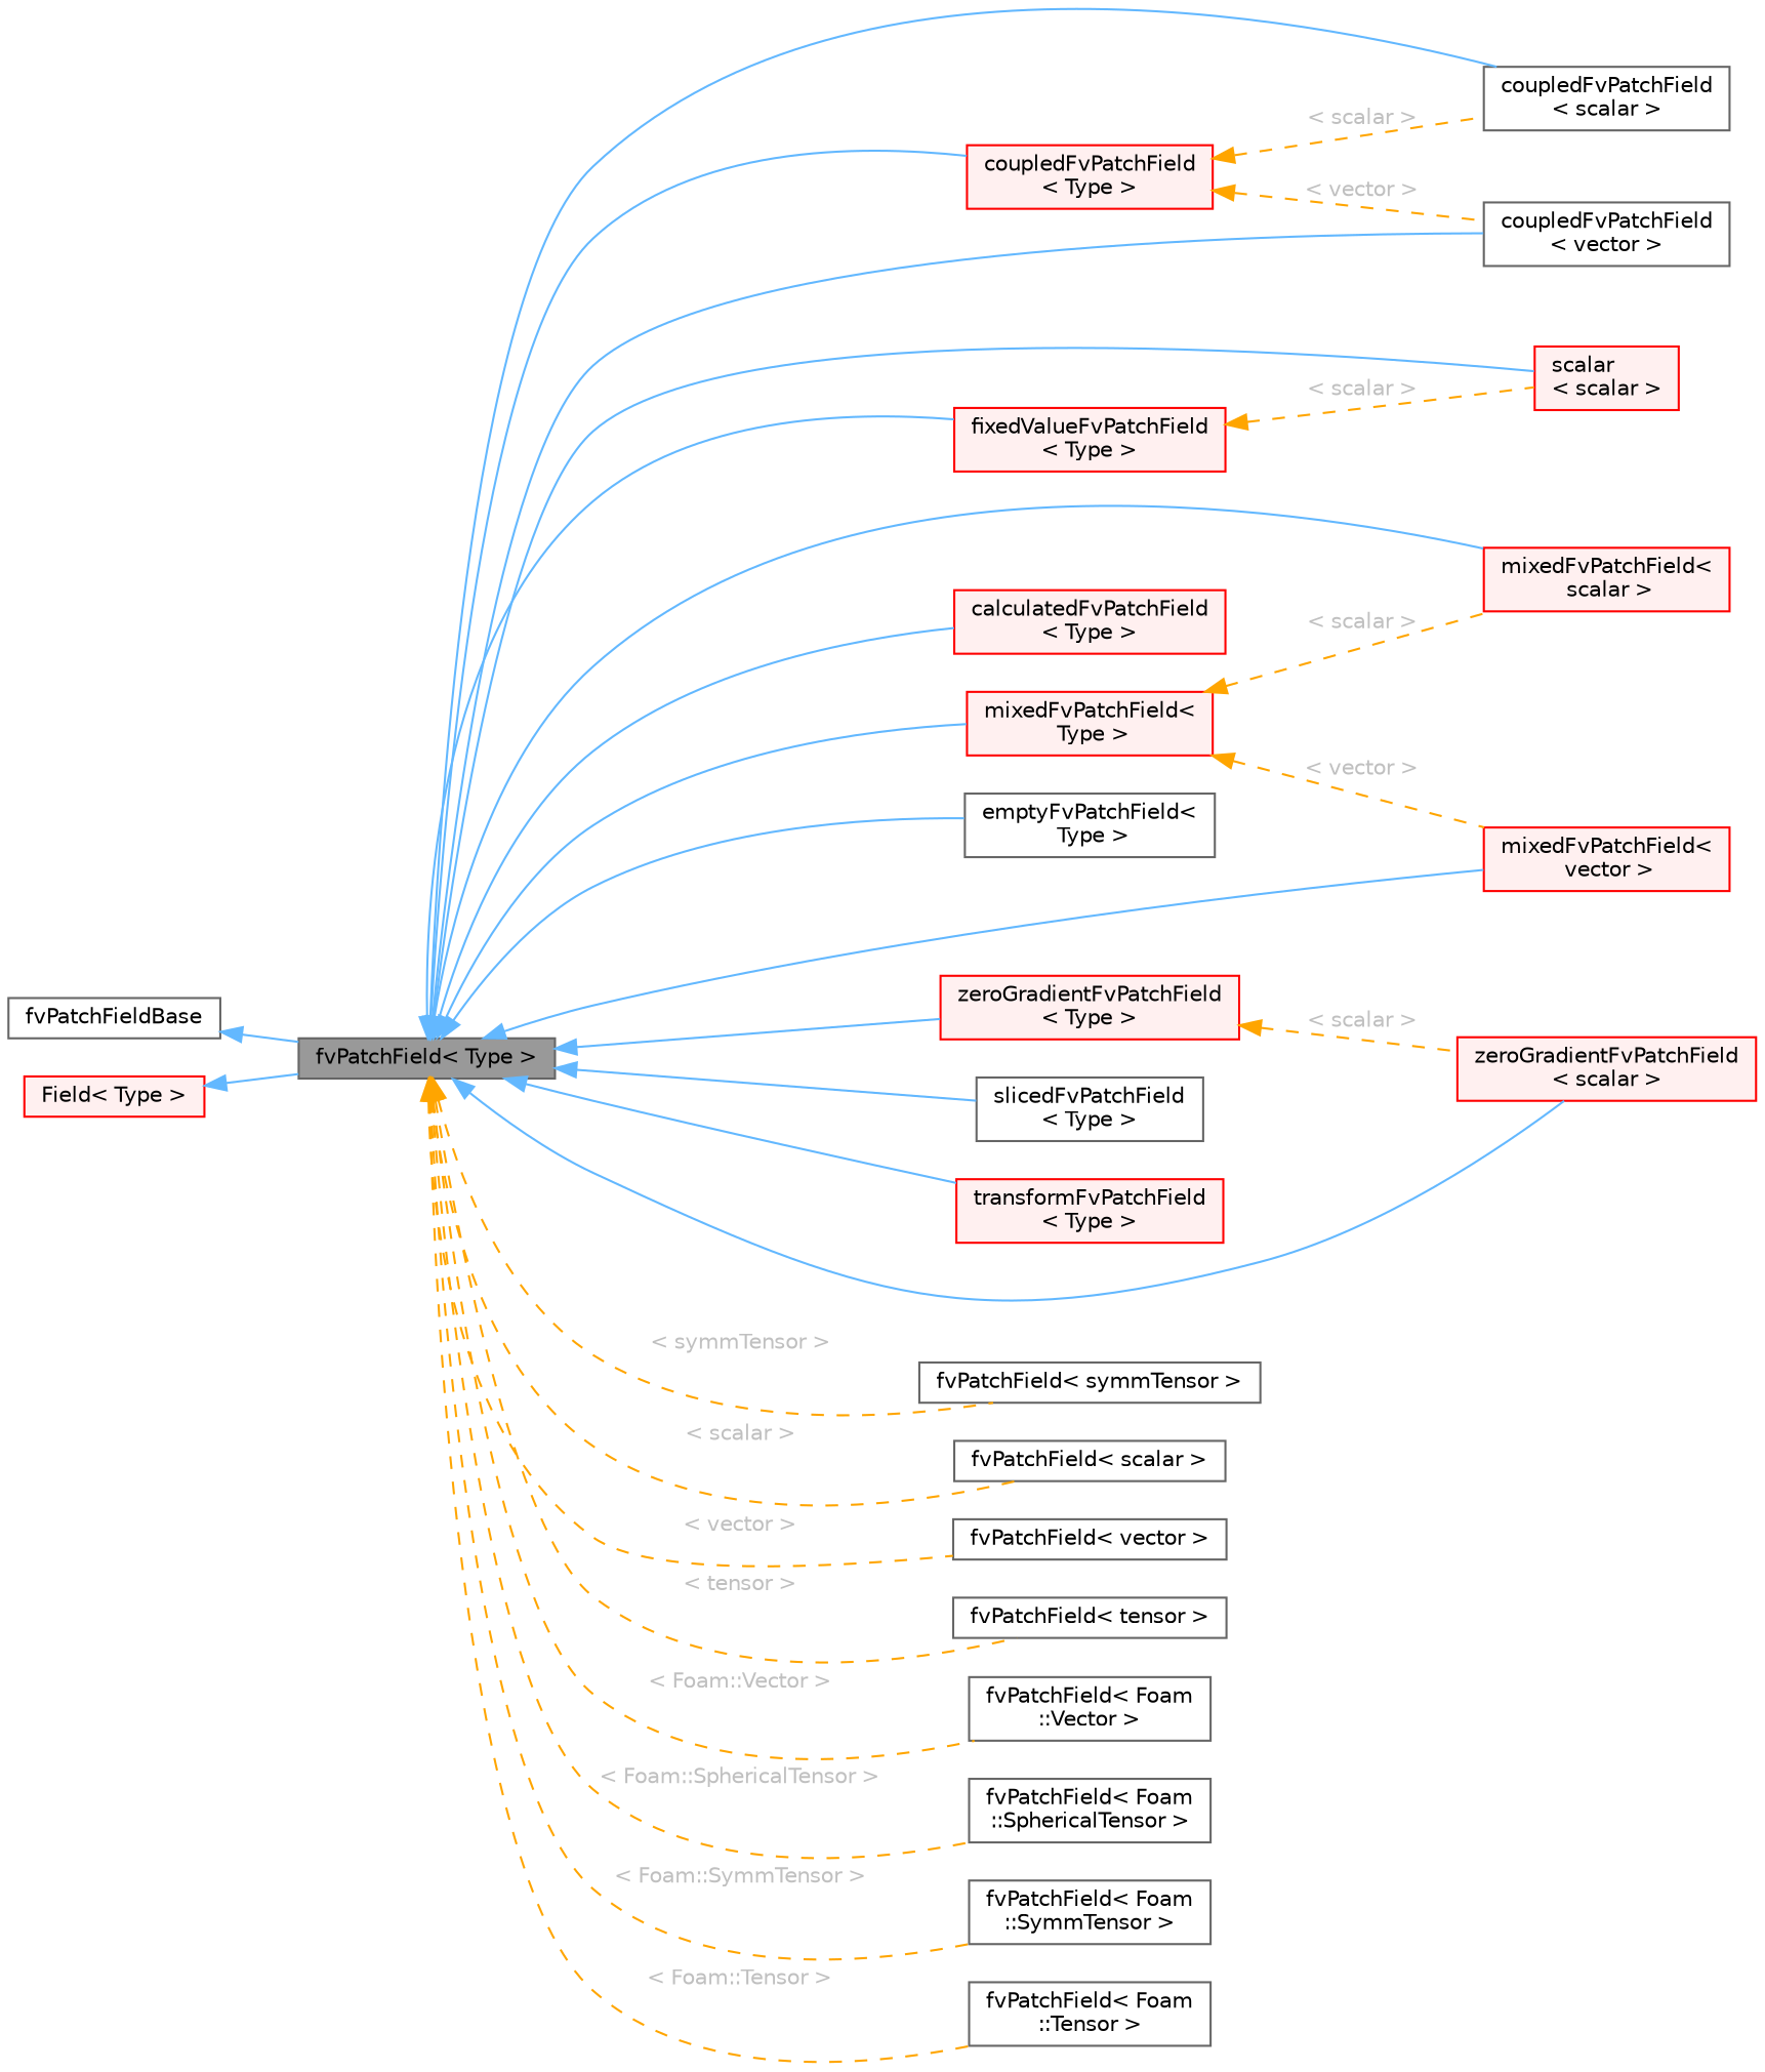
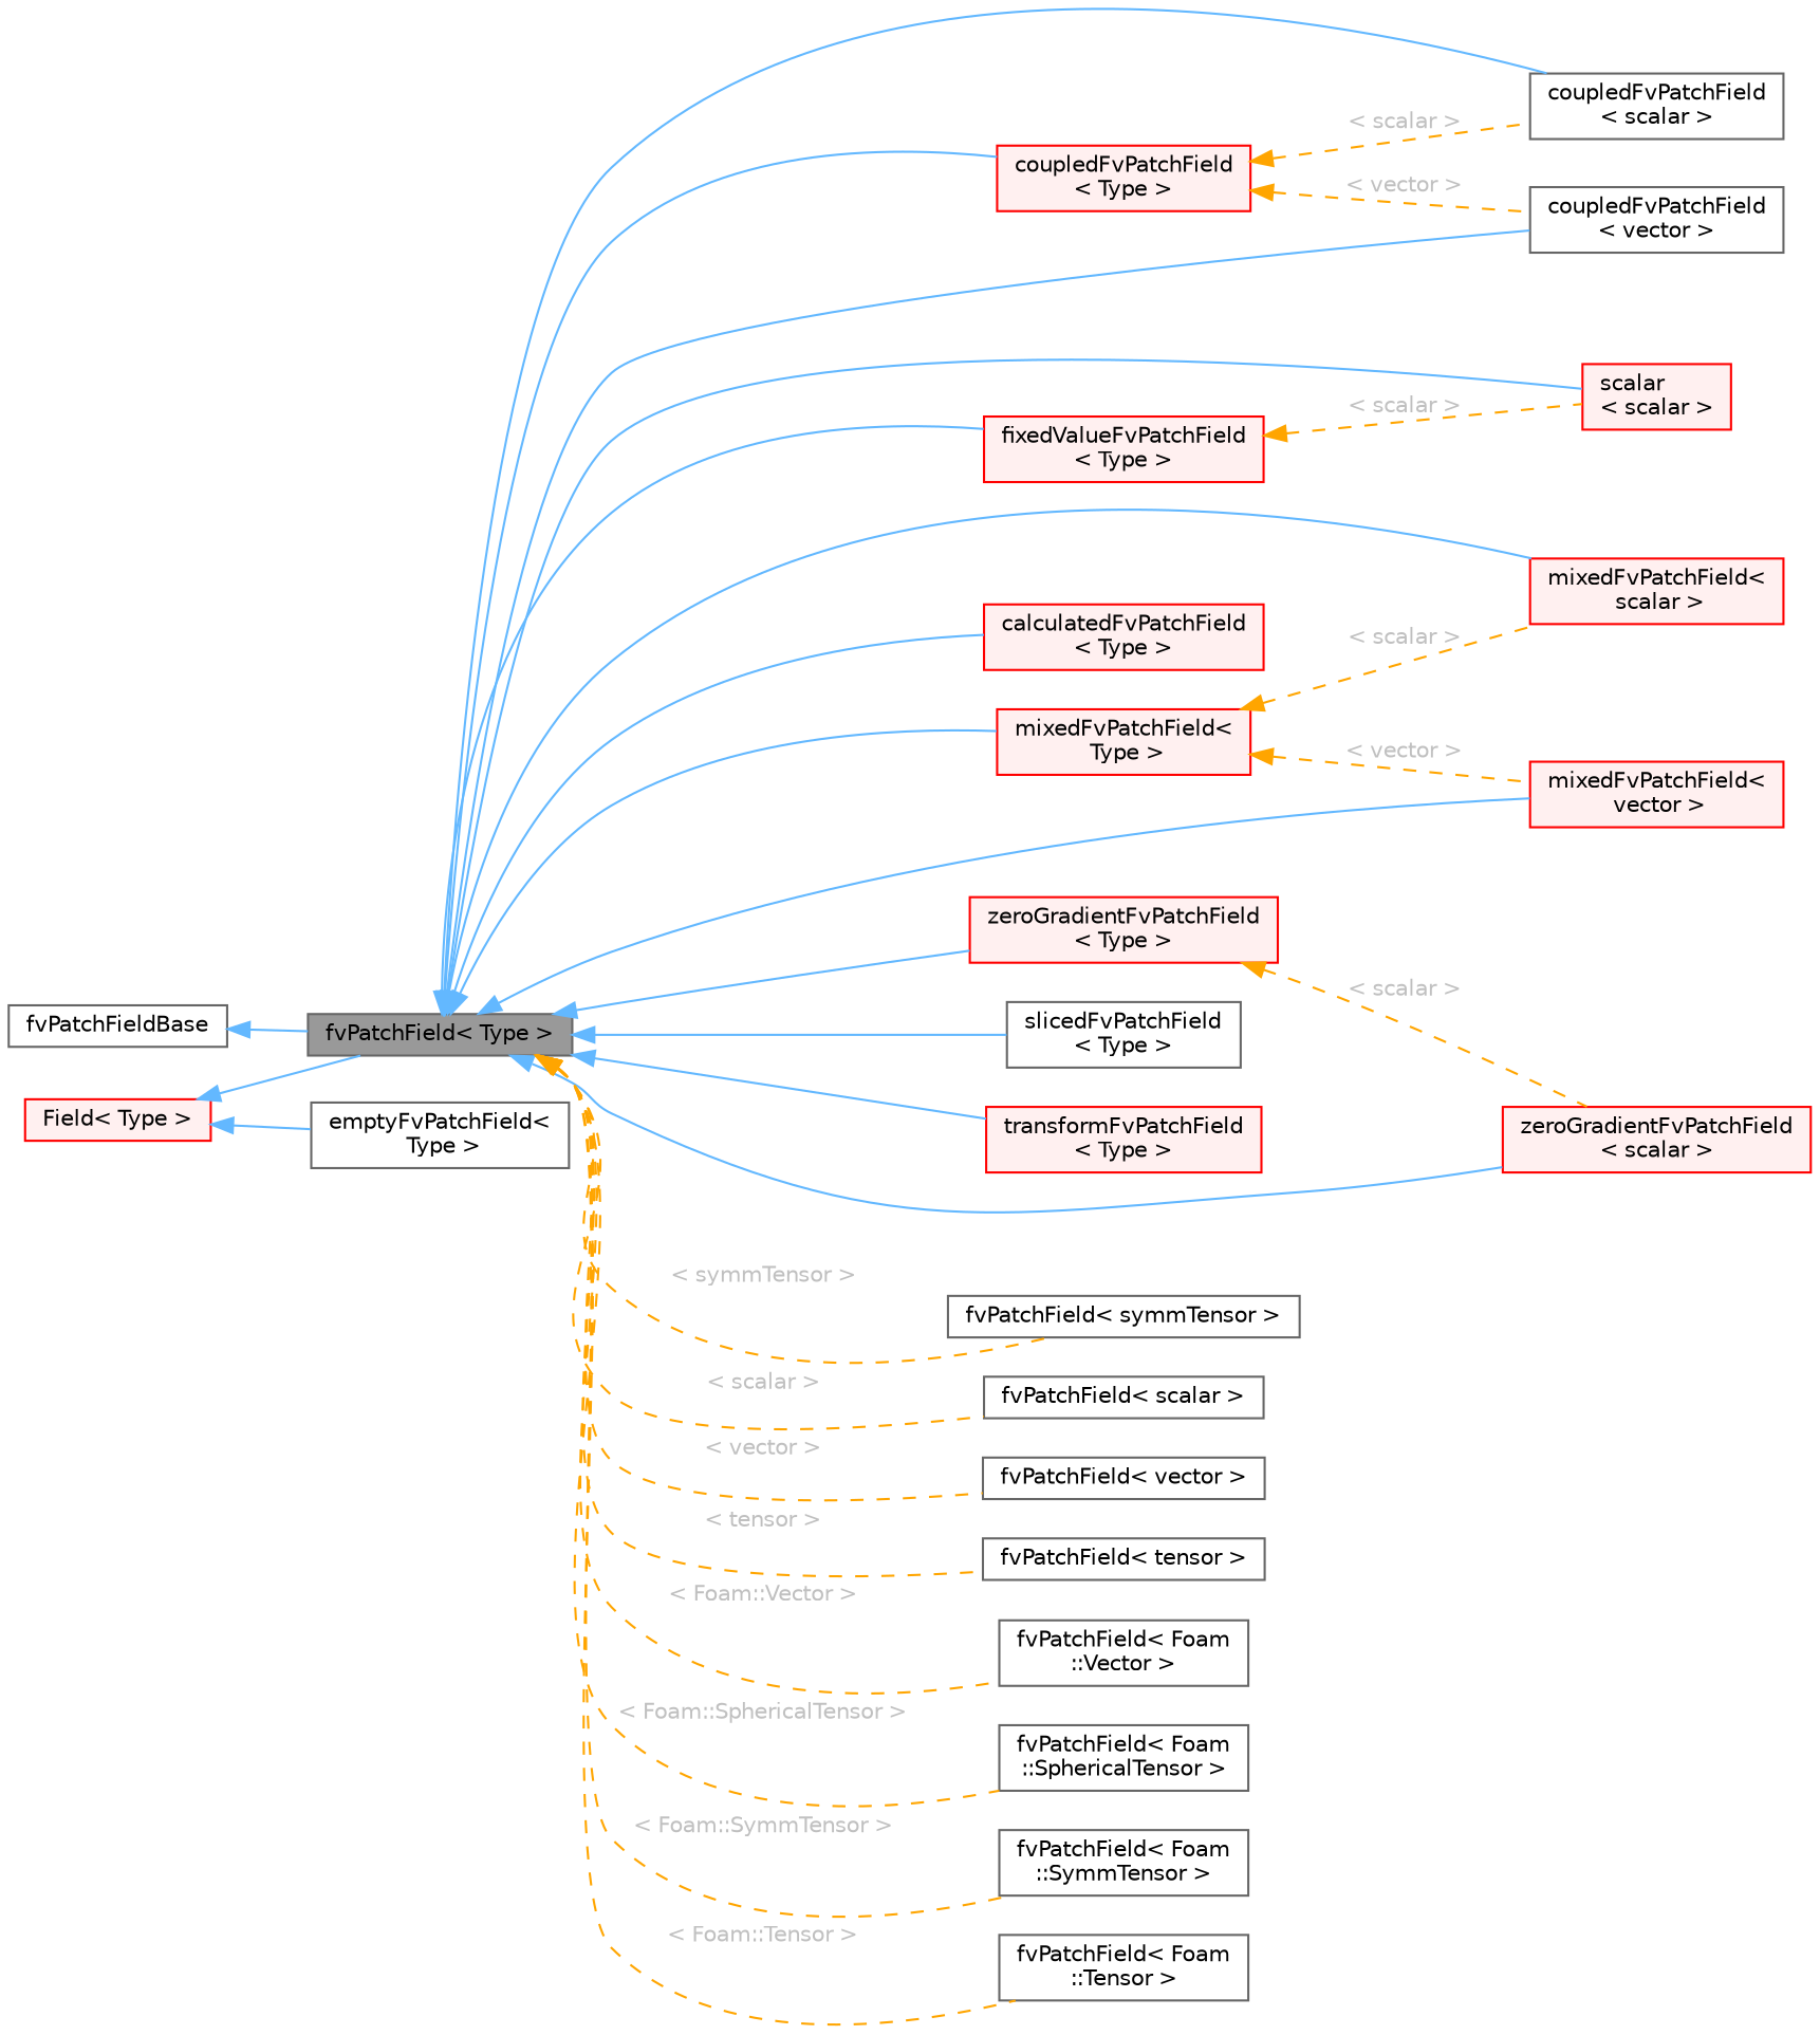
  digraph {
    rankdir=LR
    node [color=gray40 fillcolor=white fontname=Helvetica fontsize=10 shape=box style=filled]
    edge [color=steelblue1 dir=back fontname=Helvetica fontsize=10 labelfontname=Helvetica labelfontsize=10 style=solid]
    n1 [fillcolor=grey60 fontcolor=black height=0.2 label="fvPatchField\< Type \>" width=0.4]
    n2 [height=0.2 label="coupledFvPatchField\l\< scalar \>" width=0.4]
    n3 [height=0.2 label="coupledFvPatchField\l\< vector \>" width=0.4]
    n4 [color=red fillcolor="#FFF0F0" height=0.2 label="scalar\l\< scalar \>" width=0.4]
    n5 [color=red fillcolor="#FFF0F0" height=0.2 label="mixedFvPatchField\<\l scalar \>" width=0.4]
    n6 [color=red fillcolor="#FFF0F0" height=0.2 label="mixedFvPatchField\<\l vector \>" width=0.4]
    n7 [color=red fillcolor="#FFF0F0" height=0.2 label="zeroGradientFvPatchField\l\< scalar \>" width=0.4]
    n8 [color=red fillcolor="#FFF0F0" height=0.2 label="calculatedFvPatchField\l\< Type \>" width=0.4]
    n9 [color=red fillcolor="#FFF0F0" height=0.2 label="coupledFvPatchField\l\< Type \>" width=0.4]
    n10 [height=0.2 label="emptyFvPatchField\<\l Type \>" width=0.4]
    n11 [color=red fillcolor="#FFF0F0" height=0.2 label="fixedValueFvPatchField\l\< Type \>" width=0.4]
    n12 [color=red fillcolor="#FFF0F0" height=0.2 label="mixedFvPatchField\<\l Type \>" width=0.4]
    n13 [height=0.2 label="slicedFvPatchField\l\< Type \>" width=0.4]
    n14 [color=red fillcolor="#FFF0F0" height=0.2 label="transformFvPatchField\l\< Type \>" width=0.4]
    n15 [color=red fillcolor="#FFF0F0" height=0.2 label="zeroGradientFvPatchField\l\< Type \>" width=0.4]
    n16 [height=0.2 label="fvPatchField\< symmTensor \>" width=0.4]
    n17 [height=0.2 label="fvPatchField\< scalar \>" width=0.4]
    n18 [height=0.2 label="fvPatchField\< vector \>" width=0.4]
    n19 [height=0.2 label="fvPatchField\< tensor \>" width=0.4]
    n20 [height=0.2 label="fvPatchField\< Foam\l::Vector \>" width=0.4]
    n21 [height=0.2 label="fvPatchField\< Foam\l::SphericalTensor \>" width=0.4]
    n22 [height=0.2 label="fvPatchField\< Foam\l::SymmTensor \>" width=0.4]
    n23 [height=0.2 label="fvPatchField\< Foam\l::Tensor \>" width=0.4]
    n24 [height=0.2 label=fvPatchFieldBase width=0.4]
    n25 [color=red fillcolor="#FFF0F0" height=0.2 label="Field\< Type \>" width=0.4]
    n1 -> n2
    n1 -> n3
    n1 -> n4
    n1 -> n5
    n1 -> n6
    n1 -> n7
    n1 -> n8
    n1 -> n9
-   n1 -> n10
+   n25 -> n10
    n1 -> n11
    n1 -> n12
    n1 -> n13
    n1 -> n14
    n1 -> n15
    n1 -> n16 [color=orange fontcolor=grey label=" \< symmTensor \>" style=dashed]
    n1 -> n17 [color=orange fontcolor=grey label=" \< scalar \>" style=dashed]
    n1 -> n18 [color=orange fontcolor=grey label=" \< vector \>" style=dashed]
    n1 -> n19 [color=orange fontcolor=grey label=" \< tensor \>" style=dashed]
    n1 -> n20 [color=orange fontcolor=grey label=" \< Foam::Vector \>" style=dashed]
    n1 -> n21 [color=orange fontcolor=grey label=" \< Foam::SphericalTensor \>" style=dashed]
    n1 -> n22 [color=orange fontcolor=grey label=" \< Foam::SymmTensor \>" style=dashed]
    n1 -> n23 [color=orange fontcolor=grey label=" \< Foam::Tensor \>" style=dashed]
    n9 -> n2 [color=orange fontcolor=grey label=" \< scalar \>" style=dashed]
    n9 -> n3 [color=orange fontcolor=grey label=" \< vector \>" style=dashed]
    n11 -> n4 [color=orange fontcolor=grey label=" \< scalar \>" style=dashed]
    n12 -> n5 [color=orange fontcolor=grey label=" \< scalar \>" style=dashed]
    n12 -> n6 [color=orange fontcolor=grey label=" \< vector \>" style=dashed]
    n15 -> n7 [color=orange fontcolor=grey label=" \< scalar \>" style=dashed]
    n24 -> n1
    n25 -> n1
  }
